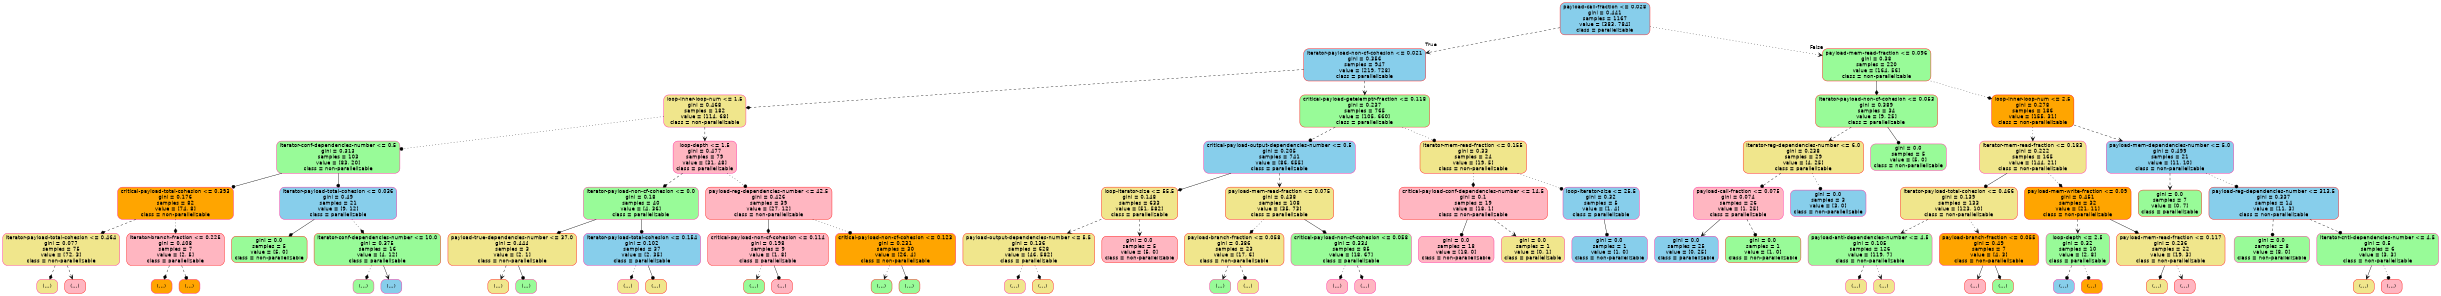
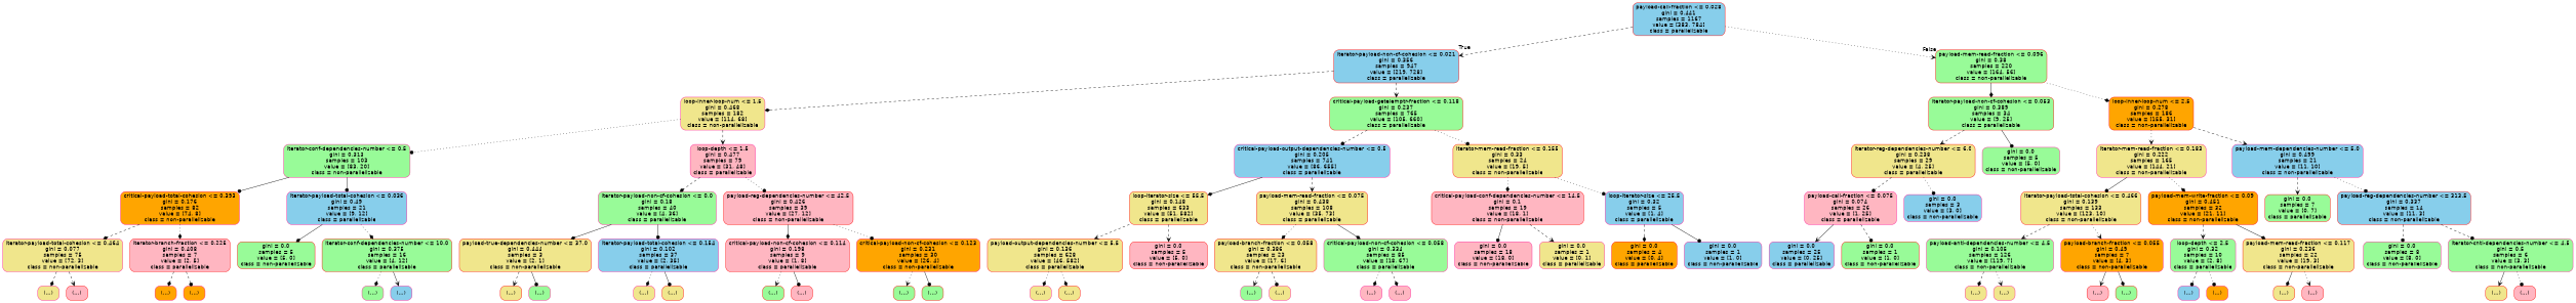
  digraph {
    fontname="DejaVu Sans"
    node [color=deeppink fillcolor=khaki fontname="DejaVu Sans" shape=box style="filled, rounded"]
    edge [fontname="DejaVu Sans" style=dashed arrowhead=diamond]
    n1 [color=red fillcolor=skyblue label="payload-call-fraction <= 0.028\ngini = 0.441\nsamples = 1167\nvalue = [383, 784]\nclass = parallelizable"]
    n2 [color=red fillcolor=skyblue label="iterator-payload-non-cf-cohesion <= 0.021\ngini = 0.356\nsamples = 947\nvalue = [219, 728]\nclass = parallelizable"]
    n3 [color=red fillcolor=palegreen label="payload-mem-read-fraction <= 0.096\ngini = 0.38\nsamples = 220\nvalue = [164, 56]\nclass = non-parallelizable"]
    n4 [label="loop-inner-loop-num <= 1.5\ngini = 0.468\nsamples = 182\nvalue = [114, 68]\nclass = non-parallelizable"]
    n5 [color=red fillcolor=palegreen label="critical-payload-getelemptr-fraction <= 0.118\ngini = 0.237\nsamples = 765\nvalue = [105, 660]\nclass = parallelizable"]
    n6 [fillcolor=palegreen label="iterator-conf-dependencies-number <= 0.5\ngini = 0.313\nsamples = 103\nvalue = [83, 20]\nclass = non-parallelizable"]
    n7 [fillcolor=lightpink label="loop-depth <= 1.5\ngini = 0.477\nsamples = 79\nvalue = [31, 48]\nclass = parallelizable"]
    n8 [fillcolor=orange label="critical-payload-total-cohesion <= 0.393\ngini = 0.176\nsamples = 82\nvalue = [74, 8]\nclass = non-parallelizable"]
    n9 [fillcolor=skyblue label="iterator-payload-total-cohesion <= 0.036\ngini = 0.49\nsamples = 21\nvalue = [9, 12]\nclass = parallelizable"]
    n10 [label="iterator-payload-total-cohesion <= 0.464\ngini = 0.077\nsamples = 75\nvalue = [72, 3]\nclass = non-parallelizable"]
    n11 [color=red fillcolor=lightpink label="iterator-branch-fraction <= 0.225\ngini = 0.408\nsamples = 7\nvalue = [2, 5]\nclass = parallelizable"]
    n12 [label="(...)"]
    n13 [color=red fillcolor=lightpink label="(...)"]
    n14 [fillcolor=orange label="(...)"]
    n15 [fillcolor=orange label="(...)"]
    n16 [color=red fillcolor=palegreen label="gini = 0.0\nsamples = 5\nvalue = [5, 0]\nclass = non-parallelizable"]
    n17 [color=red fillcolor=palegreen label="iterator-conf-dependencies-number <= 10.0\ngini = 0.375\nsamples = 16\nvalue = [4, 12]\nclass = parallelizable"]
    n18 [fillcolor=palegreen label="(...)"]
    n19 [fillcolor=skyblue label="(...)"]
    n20 [fillcolor=palegreen label="iterator-payload-non-cf-cohesion <= 0.0\ngini = 0.18\nsamples = 40\nvalue = [4, 36]\nclass = parallelizable"]
    n21 [color=red fillcolor=lightpink label="payload-reg-dependencies-number <= 42.5\ngini = 0.426\nsamples = 39\nvalue = [27, 12]\nclass = non-parallelizable"]
    n22 [color=red label="payload-true-dependencies-number <= 37.0\ngini = 0.444\nsamples = 3\nvalue = [2, 1]\nclass = non-parallelizable"]
    n23 [fillcolor=skyblue label="iterator-payload-total-cohesion <= 0.154\ngini = 0.102\nsamples = 37\nvalue = [2, 35]\nclass = parallelizable"]
    n24 [color=red label="(...)"]
    n25 [fillcolor=palegreen label="(...)"]
    n26 [label="(...)"]
    n27 [color=red label="(...)"]
    n28 [color=red fillcolor=lightpink label="critical-payload-non-cf-cohesion <= 0.114\ngini = 0.198\nsamples = 9\nvalue = [1, 8]\nclass = parallelizable"]
    n29 [fillcolor=orange label="critical-payload-non-cf-cohesion <= 0.123\ngini = 0.231\nsamples = 30\nvalue = [26, 4]\nclass = non-parallelizable"]
    n30 [color=red fillcolor=palegreen label="(...)"]
    n31 [color=red fillcolor=lightpink label="(...)"]
    n32 [color=red fillcolor=palegreen label="(...)"]
    n33 [color=red fillcolor=palegreen label="(...)"]
    n34 [fillcolor=skyblue label="critical-payload-output-dependencies-number <= 0.5\ngini = 0.205\nsamples = 741\nvalue = [86, 655]\nclass = parallelizable"]
    n35 [color=red label="iterator-mem-read-fraction <= 0.155\ngini = 0.33\nsamples = 24\nvalue = [19, 5]\nclass = non-parallelizable"]
    n36 [color=red label="loop-iterator-size <= 55.5\ngini = 0.148\nsamples = 633\nvalue = [51, 582]\nclass = parallelizable"]
    n37 [color=red label="payload-mem-read-fraction <= 0.075\ngini = 0.438\nsamples = 108\nvalue = [35, 73]\nclass = parallelizable"]
    n38 [color=red label="payload-output-dependencies-number <= 5.5\ngini = 0.136\nsamples = 628\nvalue = [46, 582]\nclass = parallelizable"]
    n39 [color=red fillcolor=lightpink label="gini = 0.0\nsamples = 5\nvalue = [5, 0]\nclass = non-parallelizable"]
    n40 [label="(...)"]
    n41 [color=red label="(...)"]
    n42 [color=red label="payload-branch-fraction <= 0.058\ngini = 0.386\nsamples = 23\nvalue = [17, 6]\nclass = non-parallelizable"]
    n43 [fillcolor=palegreen label="critical-payload-non-cf-cohesion <= 0.058\ngini = 0.334\nsamples = 85\nvalue = [18, 67]\nclass = parallelizable"]
    n44 [fillcolor=palegreen label="(...)"]
    n45 [label="(...)"]
    n46 [fillcolor=lightpink label="(...)"]
    n47 [fillcolor=lightpink label="(...)"]
    n48 [color=red fillcolor=lightpink label="critical-payload-conf-dependencies-number <= 14.5\ngini = 0.1\nsamples = 19\nvalue = [18, 1]\nclass = non-parallelizable"]
    n49 [fillcolor=skyblue label="loop-iterator-size <= 25.5\ngini = 0.32\nsamples = 5\nvalue = [1, 4]\nclass = parallelizable"]
    n50 [fillcolor=lightpink label="gini = 0.0\nsamples = 18\nvalue = [18, 0]\nclass = non-parallelizable"]
    n51 [label="gini = 0.0\nsamples = 1\nvalue = [0, 1]\nclass = parallelizable"]
+   n52 [color=red fillcolor=orange label="gini = 0.0\nsamples = 4\nvalue = [0, 4]\nclass = parallelizable"]
    n53 [fillcolor=skyblue label="gini = 0.0\nsamples = 1\nvalue = [1, 0]\nclass = non-parallelizable"]
    n54 [color=red fillcolor=palegreen label="iterator-payload-non-cf-cohesion <= 0.053\ngini = 0.389\nsamples = 34\nvalue = [9, 25]\nclass = parallelizable"]
    n55 [color=red fillcolor=orange label="loop-inner-loop-num <= 2.5\ngini = 0.278\nsamples = 186\nvalue = [155, 31]\nclass = non-parallelizable"]
    n56 [color=red label="iterator-reg-dependencies-number <= 6.0\ngini = 0.238\nsamples = 29\nvalue = [4, 25]\nclass = parallelizable"]
    n57 [fillcolor=palegreen label="gini = 0.0\nsamples = 5\nvalue = [5, 0]\nclass = non-parallelizable"]
    n58 [fillcolor=lightpink label="payload-call-fraction <= 0.075\ngini = 0.074\nsamples = 26\nvalue = [1, 25]\nclass = parallelizable"]
    n59 [fillcolor=skyblue label="gini = 0.0\nsamples = 3\nvalue = [3, 0]\nclass = non-parallelizable"]
    n60 [fillcolor=skyblue label="gini = 0.0\nsamples = 25\nvalue = [0, 25]\nclass = parallelizable"]
    n61 [color=red fillcolor=palegreen label="gini = 0.0\nsamples = 1\nvalue = [1, 0]\nclass = non-parallelizable"]
    n62 [label="iterator-mem-read-fraction <= 0.183\ngini = 0.222\nsamples = 165\nvalue = [144, 21]\nclass = non-parallelizable"]
    n63 [fillcolor=skyblue label="payload-mem-dependencies-number <= 5.0\ngini = 0.499\nsamples = 21\nvalue = [11, 10]\nclass = non-parallelizable"]
    n64 [color=red label="iterator-payload-total-cohesion <= 0.466\ngini = 0.139\nsamples = 133\nvalue = [123, 10]\nclass = non-parallelizable"]
    n65 [color=red fillcolor=orange label="payload-mem-write-fraction <= 0.09\ngini = 0.451\nsamples = 32\nvalue = [21, 11]\nclass = non-parallelizable"]
    n66 [fillcolor=palegreen label="payload-anti-dependencies-number <= 4.5\ngini = 0.105\nsamples = 126\nvalue = [119, 7]\nclass = non-parallelizable"]
    n67 [fillcolor=orange label="payload-branch-fraction <= 0.055\ngini = 0.49\nsamples = 7\nvalue = [4, 3]\nclass = non-parallelizable"]
    n68 [label="(...)"]
    n69 [label="(...)"]
    n70 [color=red fillcolor=lightpink label="(...)"]
    n71 [color=red fillcolor=palegreen label="(...)"]
    n72 [fillcolor=palegreen label="loop-depth <= 2.5\ngini = 0.32\nsamples = 10\nvalue = [2, 8]\nclass = parallelizable"]
    n73 [color=red label="payload-mem-read-fraction <= 0.117\ngini = 0.236\nsamples = 22\nvalue = [19, 3]\nclass = non-parallelizable"]
    n74 [fillcolor=skyblue label="(...)"]
    n75 [fillcolor=orange label="(...)"]
    n76 [color=red label="(...)"]
    n77 [color=red fillcolor=lightpink label="(...)"]
    n78 [color=red fillcolor=palegreen label="gini = 0.0\nsamples = 7\nvalue = [0, 7]\nclass = parallelizable"]
    n79 [color=red fillcolor=skyblue label="payload-reg-dependencies-number <= 313.5\ngini = 0.337\nsamples = 14\nvalue = [11, 3]\nclass = non-parallelizable"]
    n80 [fillcolor=palegreen label="gini = 0.0\nsamples = 8\nvalue = [8, 0]\nclass = non-parallelizable"]
    n81 [fillcolor=palegreen label="iterator-cntl-dependencies-number <= 4.5\ngini = 0.5\nsamples = 6\nvalue = [3, 3]\nclass = non-parallelizable"]
    n82 [color=red label="(...)"]
    n83 [color=red fillcolor=lightpink label="(...)"]
    n1 -> n2 [headlabel=True labelangle=45 labeldistance=2.5 arrowhead=vee]
    n1 -> n3 [headlabel=False labelangle=-45 labeldistance=2.5 style=dotted arrowhead=vee]
    n2 -> n4
    n2 -> n5 [arrowhead=vee]
    n3 -> n54 [style=solid]
    n3 -> n55 [style=dotted]
    n4 -> n6 [style=dotted arrowhead=dot]
    n4 -> n7 [arrowhead=vee]
    n5 -> n34 [arrowhead=dot]
    n5 -> n35 [style=dotted arrowhead=dot]
    n6 -> n8 [style=solid arrowhead=dot]
    n6 -> n9 [style=solid arrowhead=dot]
    n7 -> n20
    n7 -> n21 [style=dotted arrowhead=dot]
    n8 -> n10
    n8 -> n11 [style=dotted]
    n9 -> n16 [style=solid]
    n9 -> n17 [style=dotted]
    n10 -> n12
    n10 -> n13 [arrowhead=vee]
    n11 -> n14
    n11 -> n15 [arrowhead=dot]
    n17 -> n18 [style=dotted]
    n17 -> n19 [style=solid arrowhead=vee]
    n20 -> n22 [style=solid]
    n20 -> n23 [style=solid arrowhead=dot]
    n21 -> n28 [style=solid]
    n21 -> n29 [style=dotted arrowhead=dot]
    n22 -> n24 [arrowhead=vee]
    n22 -> n25 [style=solid arrowhead=dot]
    n23 -> n26 [style=dotted]
    n23 -> n27 [style=solid arrowhead=dot]
    n28 -> n30 [style=dotted arrowhead=vee]
    n28 -> n31 [style=solid arrowhead=dot]
    n29 -> n32 [style=dotted arrowhead=vee]
    n29 -> n33 [style=solid arrowhead=dot]
    n34 -> n36 [style=solid]
    n34 -> n37 [arrowhead=vee]
    n35 -> n48 [style=dotted]
    n35 -> n49 [style=dotted arrowhead=dot]
    n36 -> n38 [arrowhead=vee]
    n36 -> n39 [arrowhead=vee]
    n37 -> n42 [style=dotted]
    n37 -> n43 [style=solid]
    n38 -> n40 [style=dotted]
    n38 -> n41 [style=dotted]
    n42 -> n44 [arrowhead=vee]
    n42 -> n45 [arrowhead=dot]
    n43 -> n46 [style=dotted]
    n43 -> n47
    n48 -> n50 [style=solid arrowhead=dot]
    n48 -> n51 [arrowhead=vee]
+   n49 -> n52
    n49 -> n53 [style=solid arrowhead=dot]
    n54 -> n56 [arrowhead=vee]
    n54 -> n57 [style=solid arrowhead=dot]
    n55 -> n62 [style=dotted arrowhead=vee]
    n55 -> n63 [arrowhead=vee]
    n56 -> n58 [arrowhead=dot]
    n56 -> n59 [style=dotted arrowhead=dot]
    n58 -> n60 [style=solid arrowhead=vee]
    n58 -> n61 [arrowhead=dot]
    n62 -> n64 [style=solid arrowhead=dot]
    n62 -> n65 [style=dotted]
    n63 -> n78 [arrowhead=vee]
    n63 -> n79 [style=dotted arrowhead=dot]
    n64 -> n66 [arrowhead=vee]
    n64 -> n67 [style=dotted arrowhead=vee]
    n65 -> n72 [arrowhead=vee]
    n65 -> n73 [style=solid]
    n66 -> n68
    n66 -> n69 [style=dotted arrowhead=vee]
    n67 -> n70 [style=solid arrowhead=vee]
    n67 -> n71 [style=solid]
    n72 -> n74 [arrowhead=dot]
    n72 -> n75 [style=dotted arrowhead=dot]
    n73 -> n76 [style=solid]
    n73 -> n77 [style=dotted arrowhead=vee]
    n79 -> n80 [arrowhead=dot]
    n79 -> n81 [arrowhead=dot]
    n81 -> n82 [style=solid arrowhead=vee]
    n81 -> n83 [style=dotted arrowhead=dot]
  }
